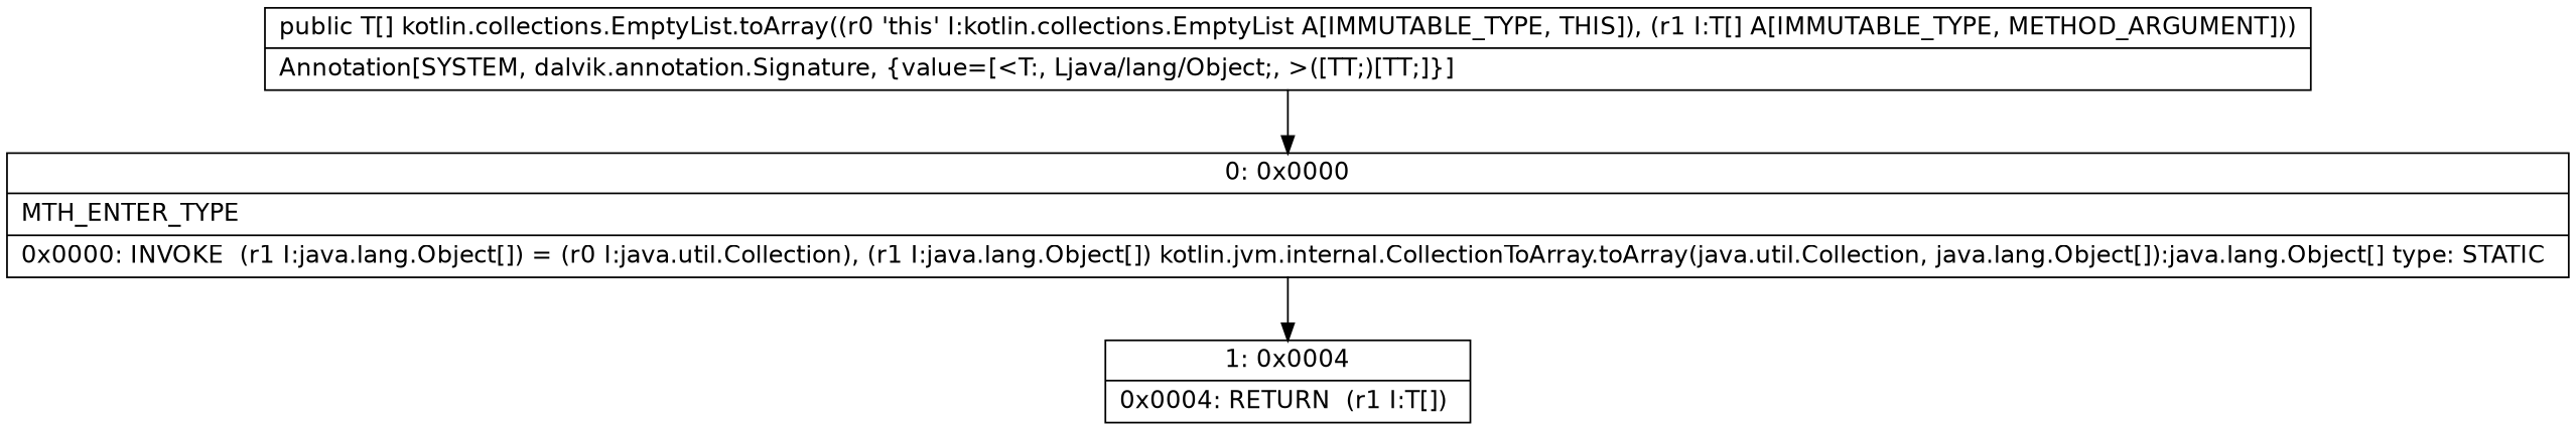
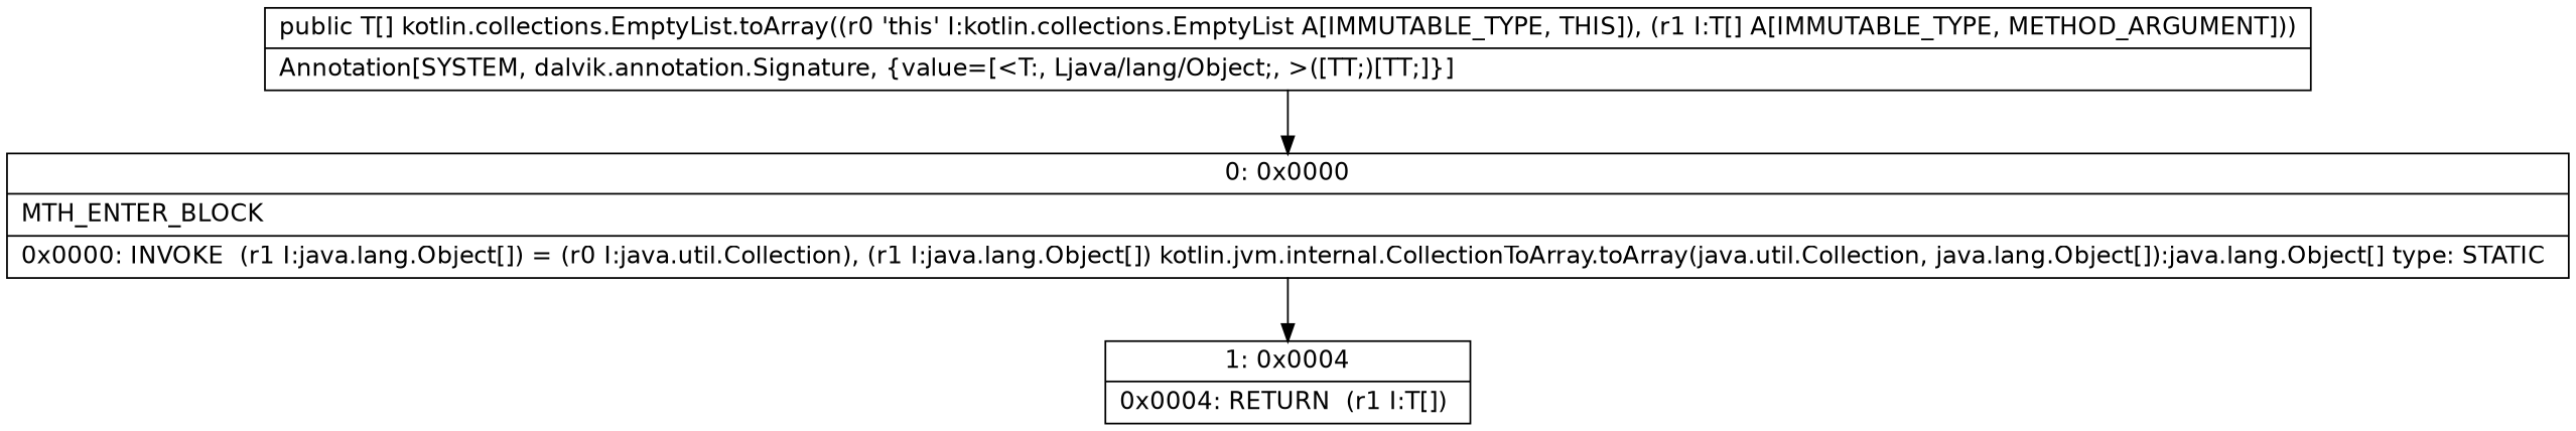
  digraph {
    fontname="DejaVu Sans"
    node [shape=record fontname="DejaVu Sans"]
    edge [fontname="DejaVu Sans"]
-   n1 [label="{0\:\ 0x0000|MTH_ENTER_TYPE\l|0x0000: INVOKE  (r1 I:java.lang.Object[]) = (r0 I:java.util.Collection), (r1 I:java.lang.Object[]) kotlin.jvm.internal.CollectionToArray.toArray(java.util.Collection, java.lang.Object[]):java.lang.Object[] type: STATIC \l}"]
+   n1 [label="{0\:\ 0x0000|MTH_ENTER_BLOCK\l|0x0000: INVOKE  (r1 I:java.lang.Object[]) = (r0 I:java.util.Collection), (r1 I:java.lang.Object[]) kotlin.jvm.internal.CollectionToArray.toArray(java.util.Collection, java.lang.Object[]):java.lang.Object[] type: STATIC \l}"]
    n2 [label="{1\:\ 0x0004|0x0004: RETURN  (r1 I:T[]) \l}"]
    n3 [label="{public T[] kotlin.collections.EmptyList.toArray((r0 'this' I:kotlin.collections.EmptyList A[IMMUTABLE_TYPE, THIS]), (r1 I:T[] A[IMMUTABLE_TYPE, METHOD_ARGUMENT]))  | Annotation[SYSTEM, dalvik.annotation.Signature, \{value=[\<T:, Ljava\/lang\/Object;, \>([TT;)[TT;]\}]\l}"]
    n1 -> n2
    n3 -> n1
  }
